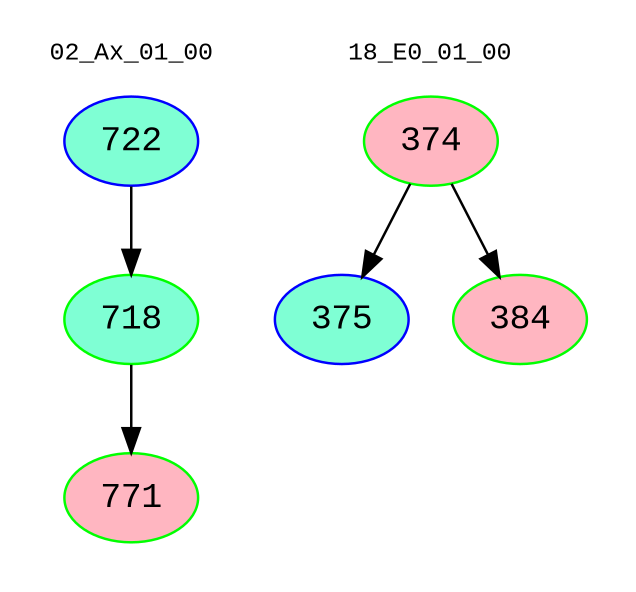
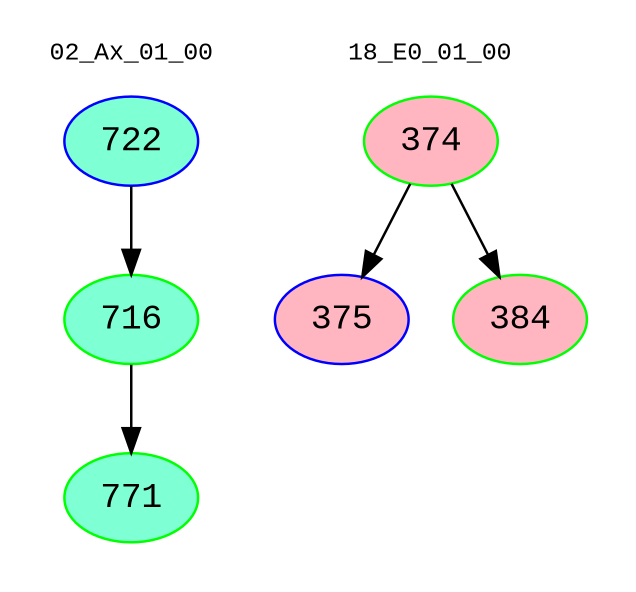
  digraph {
    fontname="Liberation Mono"
    node [color=green fillcolor=aquamarine fontname="Liberation Mono" style=filled]
    edge [color=black fontname="Liberation Mono"]
    n1 [color=blue label=722]
-   n2 [label=718]
-   n3 [fillcolor=lightpink label=771]
-   n4 [color=blue label=375]
+   n2 [label=716]
+   n3 [label=771]
+   n4 [color=blue fillcolor=lightpink label=375]
    n5 [fillcolor=lightpink label=374]
    n6 [fillcolor=lightpink label=384]
    subgraph cluster_1 {
      color=white
      fontsize=10
      label="02_Ax_01_00"
      n1
      n2
      n3
    }
    subgraph cluster_2 {
      color=white
      fontsize=10
      label="18_E0_01_00"
      n4
      n5
      n6
    }
    n1 -> n2
    n2 -> n3
    n5 -> n4
    n5 -> n6
  }
